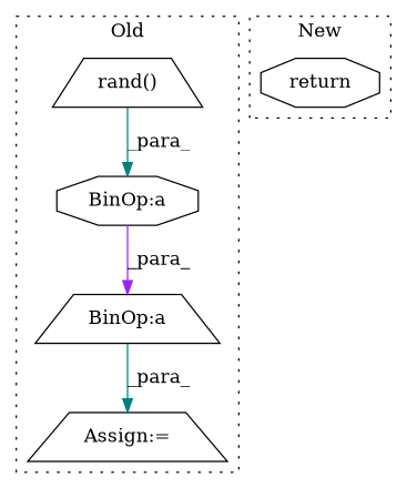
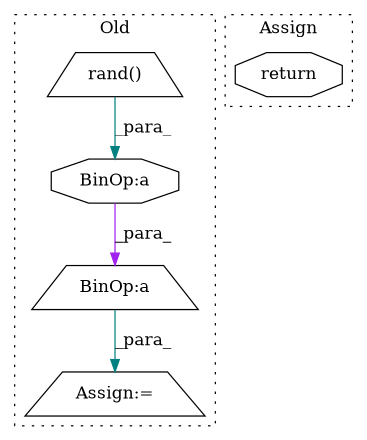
  digraph {
    node [a=82 l=3 shape=trapezium]
    edge [color=teal]
    n1 [a=75 l="15,1" label="rand()" s="842,880"]
    n2 [a=68 label="Assign:=" s=815]
    n3 [label="BinOp:a" s=831]
    n4 [label="BinOp:a" s=837 shape=octagon]
    n5 [a=93 l=7 label=return s=1552 shape=octagon]
    subgraph cluster_1 {
      label=Old
      style=dotted
      n1
      n2
      n3
      n4
    }
    subgraph cluster_2 {
-     label=New
+     label=Assign
      style=dotted
      n5
    }
    n1 -> n4 [label=_para_]
    n3 -> n2 [label=_para_]
    n4 -> n3 [label=_para_ color=purple]
  }
